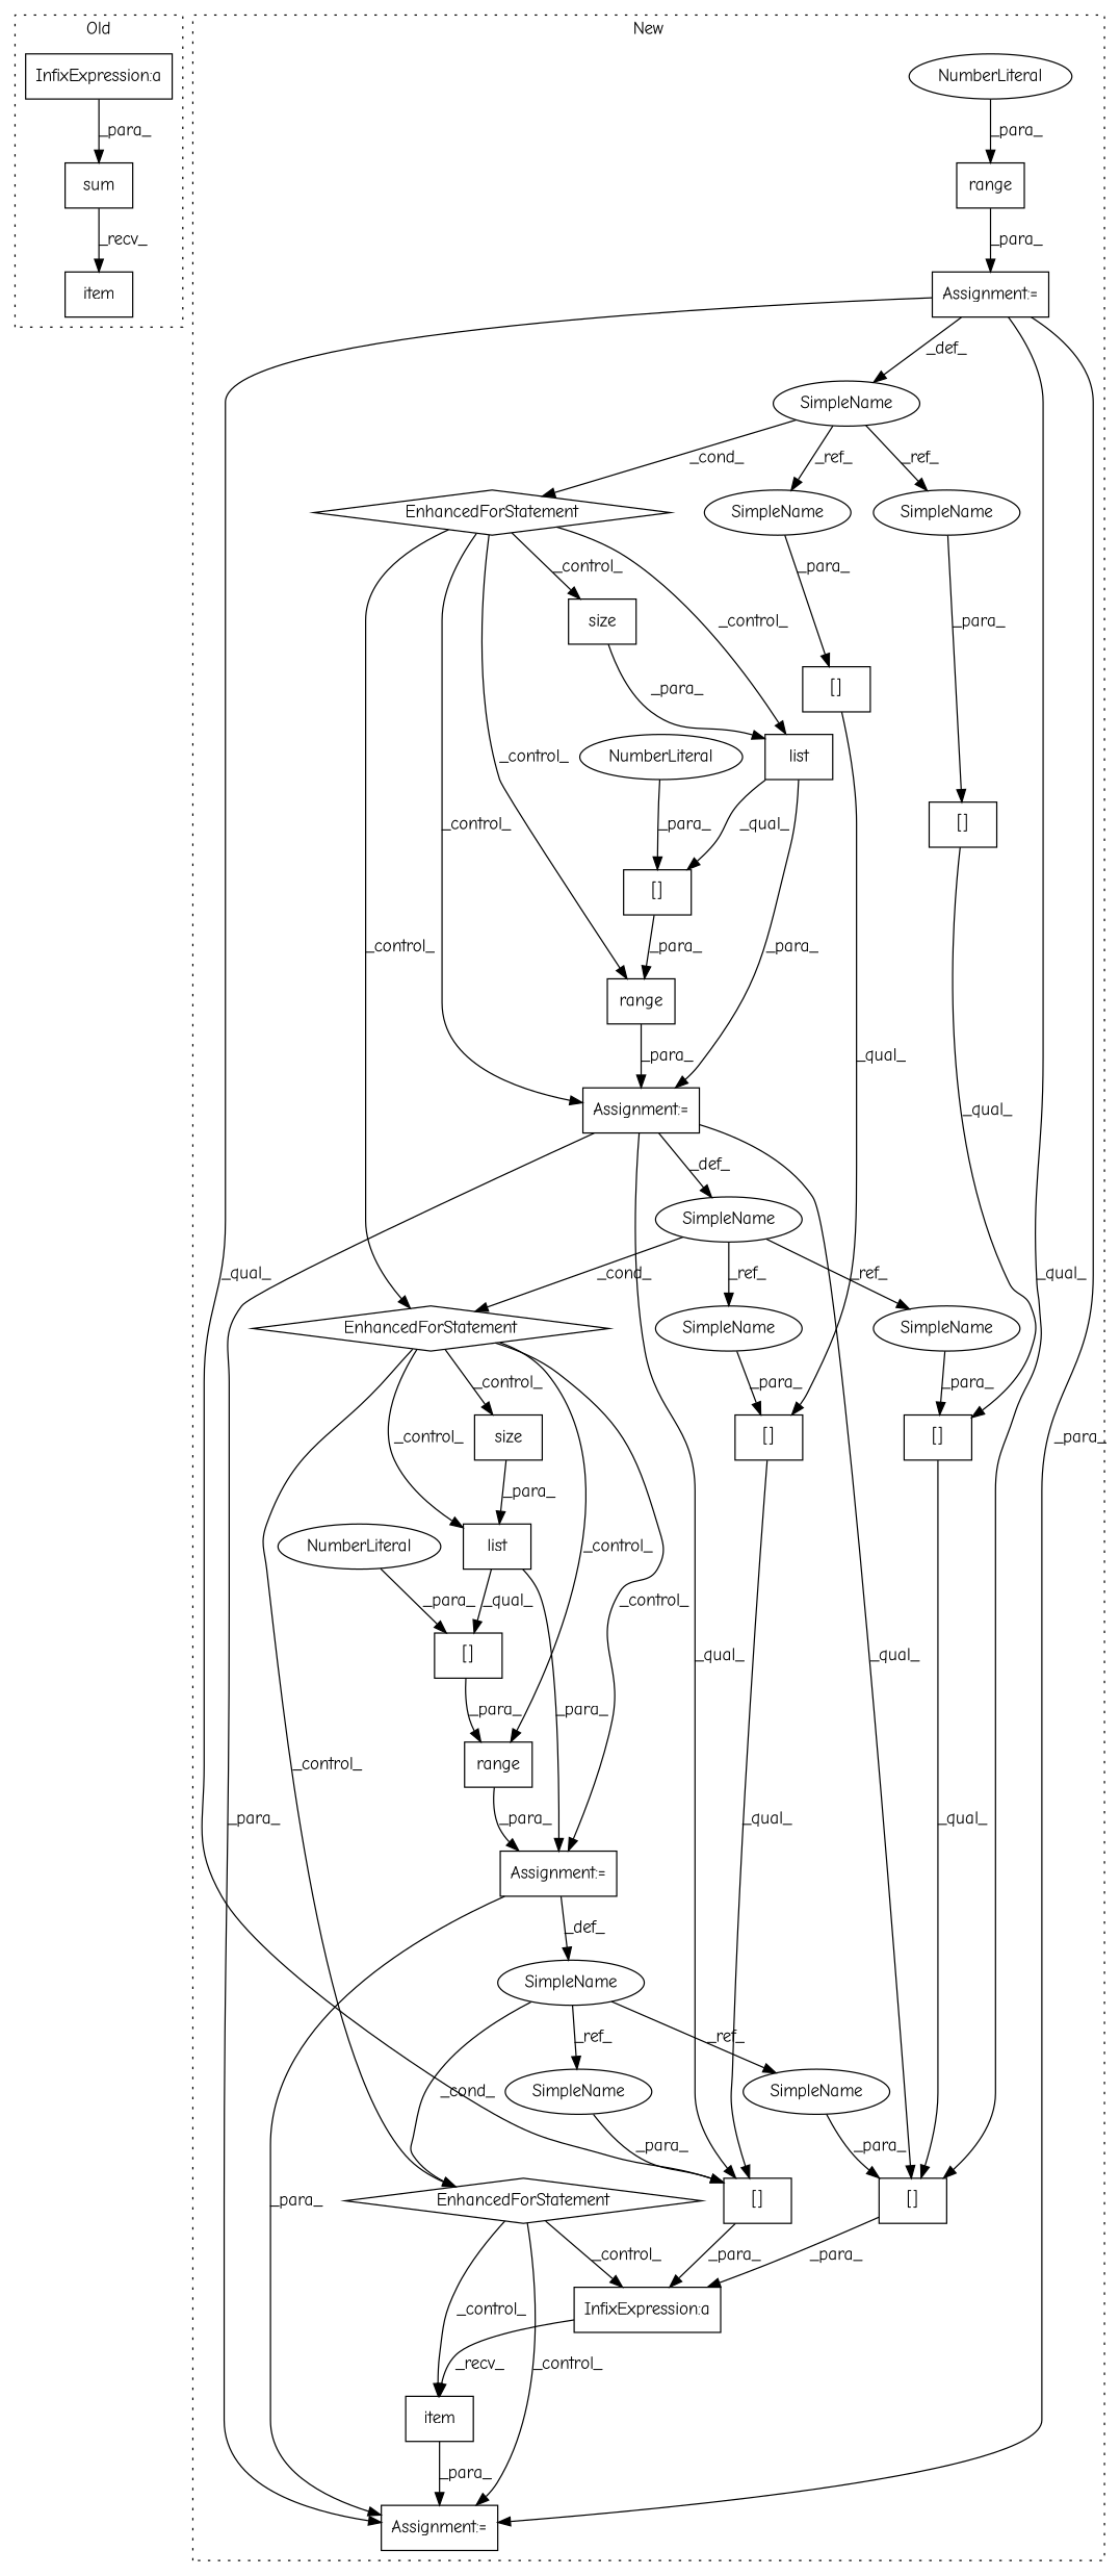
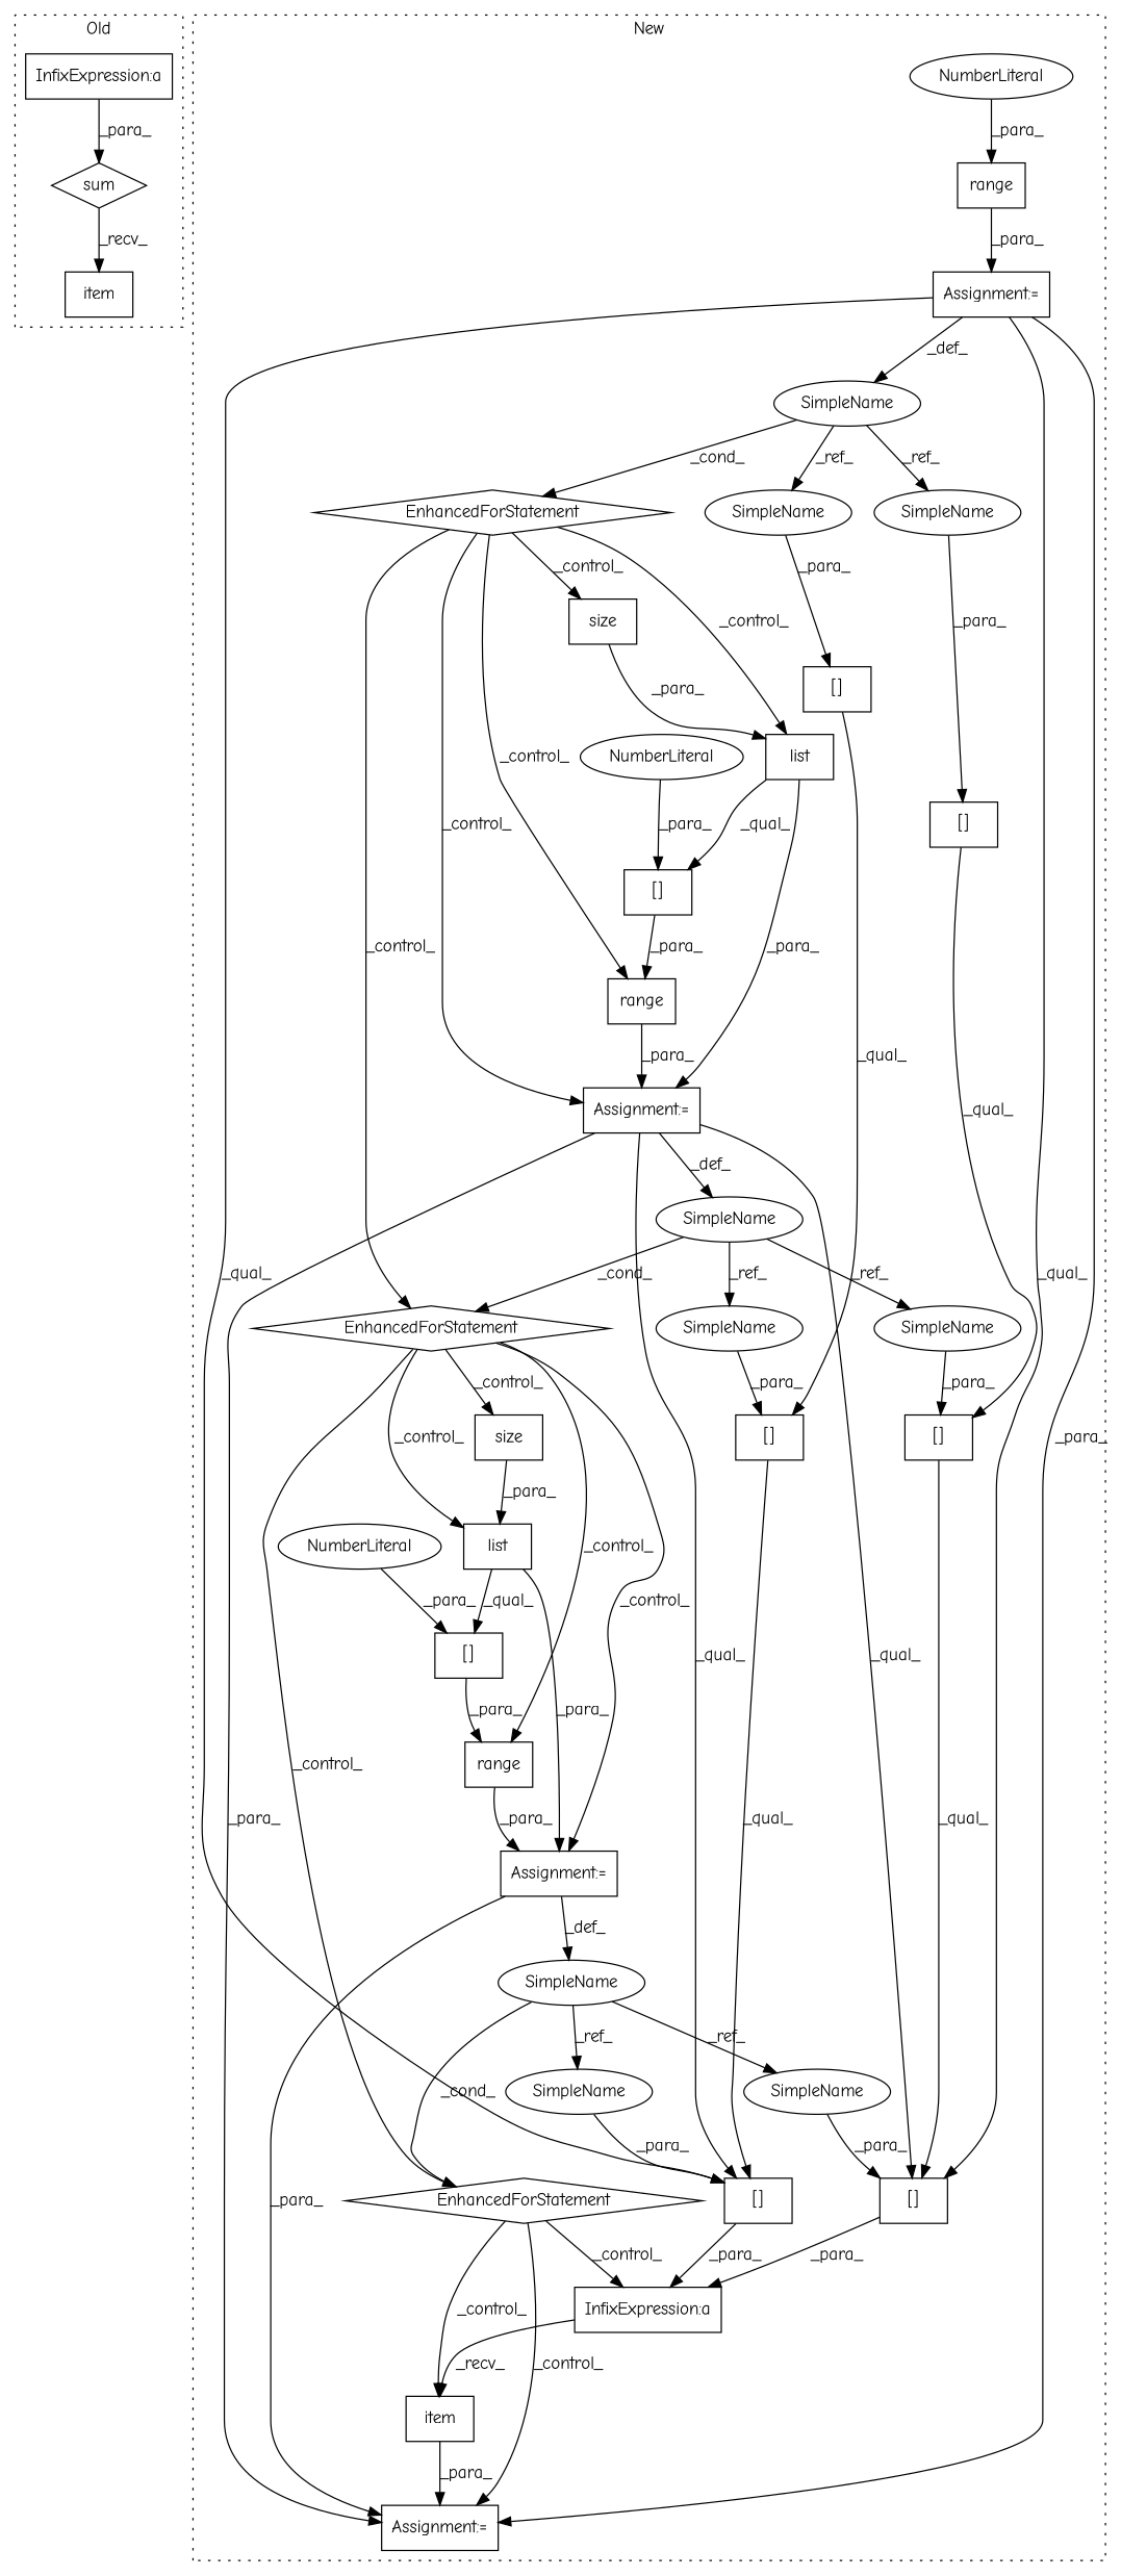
  digraph {
    fontname="Comic Neue"
    node [a=32 l=1 s="6807,6901" shape=box fontname="Comic Neue"]
    edge [fontname="Comic Neue"]
    n1 [l=6 label=item s=3907]
    n2 [a=27 l=3 label="InfixExpression:a" s=3729]
-   n3 [l="4,1" label=sum s="3691,3905"]
+   n3 [l="4,1" label=sum s="3691,3905" shape=diamond]
    n4 [l="5,1" label=list s="6878,6896"]
    n5 [a=42 label=SimpleName s=6785 shape=ellipse]
    n6 [l=6 label=item s=7096]
    n7 [a=27 l=3 label="InfixExpression:a" s=7076]
    n8 [a=2 l="20,1" label="[]" s="6878,6899"]
    n9 [a=34 label=NumberLiteral s=6898 shape=ellipse]
    n10 [a=2 l="38,1" label="[]" s="7033,7072"]
    n11 [l=6 label=size s=6890]
    n12 [a=2 l="41,1" label="[]" s="7033,7075"]
    n13 [a=70 l="57,2" label=EnhancedForStatement shape=diamond]
    n14 [a=2 l="35,1" label="[]" s="7033,7069"]
    n15 [a=70 l="61,2" label=EnhancedForStatement s="6913,7011" shape=diamond]
    n16 [a=2 l="10,1" label="[]" s="7079,7090"]
    n17 [a=70 l="53,2" label=EnhancedForStatement s="6728,6797" shape=diamond]
    n18 [a=2 l="13,1" label="[]" s="7079,7093"]
    n19 [l="6,1" label=range s="6789,6796"]
    n20 [a=2 l="7,1" label="[]" s="7079,7087"]
    n21 [a=34 label=NumberLiteral s=6795 shape=ellipse]
    n22 [l="6,1" label=range s="6982,7010"]
    n23 [a=2 l="20,1" label="[]" s="6988,7009"]
    n24 [a=34 label=NumberLiteral s=7008 shape=ellipse]
    n25 [l="6,1" label=range s="6872,6900"]
    n26 [l=6 label=size s=7000]
    n27 [a=42 label=SimpleName s=6868 shape=ellipse]
    n28 [a=42 label=SimpleName s=6978 shape=ellipse]
    n29 [l="5,1" label=list s="6988,7006"]
    n30 [a=7 label="Assignment:=" s=7031]
    n31 [a=7 l="53,2" label="Assignment:=" s="6728,6797"]
    n32 [a=7 l="57,2" label="Assignment:="]
    n33 [a=7 l="61,2" label="Assignment:=" s="6913,7011"]
    n34 [a=42 label=SimpleName s=7068 shape=ellipse]
    n35 [a=42 label=SimpleName s=7086 shape=ellipse]
    n36 [a=42 label=SimpleName s=7089 shape=ellipse]
    n37 [a=42 label=SimpleName s=7071 shape=ellipse]
    n38 [a=42 label=SimpleName s=7092 shape=ellipse]
    n39 [a=42 label=SimpleName s=7074 shape=ellipse]
    subgraph cluster_1 {
      label=Old
      style=dotted
      n1
      n2
      n3
    }
    subgraph cluster_2 {
      label=New
      style=dotted
      n4
      n5
      n6
      n7
      n8
      n9
      n10
      n11
      n12
      n13
      n14
      n15
      n16
      n17
      n18
      n19
      n20
      n21
      n22
      n23
      n24
      n25
      n26
      n27
      n28
      n29
      n30
      n31
      n32
      n33
      n34
      n35
      n36
      n37
      n38
      n39
    }
    n2 -> n3 [label=_para_]
    n3 -> n1 [label=_recv_]
    n4 -> n8 [label=_qual_]
    n4 -> n32 [label=_para_]
    n5 -> n17 [label=_cond_]
    n5 -> n34 [label=_ref_]
    n5 -> n35 [label=_ref_]
    n6 -> n30 [label=_para_]
    n7 -> n6 [label=_recv_]
    n8 -> n25 [label=_para_]
    n9 -> n8 [label=_para_]
    n10 -> n12 [label=_qual_]
    n11 -> n4 [label=_para_]
    n12 -> n7 [label=_para_]
    n13 -> n15 [label=_control_]
    n13 -> n22 [label=_control_]
    n13 -> n26 [label=_control_]
    n13 -> n29 [label=_control_]
    n13 -> n33 [label=_control_]
    n14 -> n10 [label=_qual_]
    n15 -> n6 [label=_control_]
    n15 -> n7 [label=_control_]
    n15 -> n30 [label=_control_]
    n16 -> n18 [label=_qual_]
    n17 -> n4 [label=_control_]
    n17 -> n11 [label=_control_]
    n17 -> n13 [label=_control_]
    n17 -> n25 [label=_control_]
    n17 -> n32 [label=_control_]
    n18 -> n7 [label=_para_]
    n19 -> n31 [label=_para_]
    n20 -> n16 [label=_qual_]
    n21 -> n19 [label=_para_]
    n22 -> n33 [label=_para_]
    n23 -> n22 [label=_para_]
    n24 -> n23 [label=_para_]
    n25 -> n32 [label=_para_]
    n26 -> n29 [label=_para_]
    n27 -> n13 [label=_cond_]
    n27 -> n36 [label=_ref_]
    n27 -> n37 [label=_ref_]
    n28 -> n15 [label=_cond_]
    n28 -> n38 [label=_ref_]
    n28 -> n39 [label=_ref_]
    n29 -> n23 [label=_qual_]
    n29 -> n33 [label=_para_]
    n31 -> n5 [label=_def_]
    n31 -> n12 [label=_qual_]
    n31 -> n18 [label=_qual_]
    n31 -> n30 [label=_para_]
    n32 -> n12 [label=_qual_]
    n32 -> n18 [label=_qual_]
    n32 -> n27 [label=_def_]
    n32 -> n30 [label=_para_]
    n33 -> n28 [label=_def_]
    n33 -> n30 [label=_para_]
    n34 -> n14 [label=_para_]
    n35 -> n20 [label=_para_]
    n36 -> n16 [label=_para_]
    n37 -> n10 [label=_para_]
    n38 -> n18 [label=_para_]
    n39 -> n12 [label=_para_]
  }
